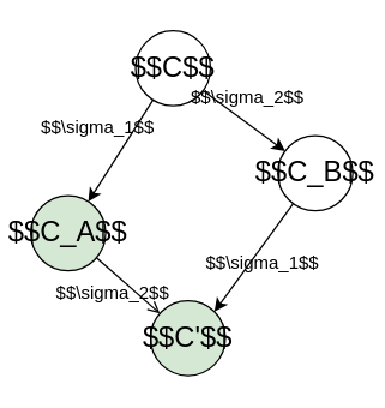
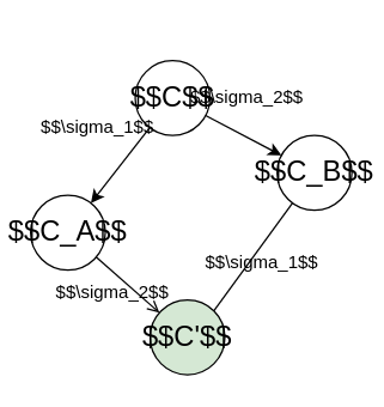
  <mxCell id="0" />
  <mxCell id="1" parent="0" />
  <mxCell id="2" style="rounded=0;orthogonalLoop=1;jettySize=auto;html=1;" edge="1" parent="1" source="4" target="8"><mxGeometry relative="1" as="geometry" /></mxCell>
  <mxCell id="3" style="edgeStyle=none;rounded=0;orthogonalLoop=1;jettySize=auto;html=1;" edge="1" parent="1" source="4" target="6"><mxGeometry relative="1" as="geometry" /></mxCell>
- <mxCell id="4" value="$$C$$" style="ellipse;whiteSpace=wrap;html=1;aspect=fixed;fontSize=19;" vertex="1" parent="1"><mxGeometry x="90" y="20" width="50" height="50" as="geometry" /></mxCell>
+ <mxCell id="4" value="$$C$$" style="ellipse;whiteSpace=wrap;html=1;aspect=fixed;fontSize=19;" vertex="1" parent="1"><mxGeometry x="90" y="40" width="50" height="50" as="geometry" /></mxCell>
  <mxCell id="5" style="edgeStyle=none;rounded=0;orthogonalLoop=1;jettySize=auto;html=1;endArrow=open;" edge="1" parent="1" source="6" target="9"><mxGeometry relative="1" as="geometry" /></mxCell>
- <mxCell id="6" value="$$C_A$$" style="ellipse;whiteSpace=wrap;html=1;aspect=fixed;fontSize=19;fillColor=#d5e8d4;" vertex="1" parent="1"><mxGeometry x="20" y="130" width="50" height="50" as="geometry" /></mxCell>
- <mxCell id="7" style="edgeStyle=none;rounded=0;orthogonalLoop=1;jettySize=auto;html=1;entryX=1;entryY=0;entryDx=0;entryDy=0;" edge="1" parent="1" source="8" target="9"><mxGeometry relative="1" as="geometry" /></mxCell>
+ <mxCell id="6" value="$$C_A$$" style="ellipse;whiteSpace=wrap;html=1;aspect=fixed;fontSize=19;" vertex="1" parent="1"><mxGeometry x="20" y="130" width="50" height="50" as="geometry" /></mxCell>
+ <mxCell id="7" style="edgeStyle=none;rounded=0;orthogonalLoop=1;jettySize=auto;html=1;entryX=1;entryY=0;entryDx=0;entryDy=0;endArrow=none;" edge="1" parent="1" source="8" target="9"><mxGeometry relative="1" as="geometry" /></mxCell>
  <mxCell id="8" value="$$C_B$$" style="ellipse;whiteSpace=wrap;html=1;aspect=fixed;fontSize=19;" vertex="1" parent="1"><mxGeometry x="185" y="90" width="50" height="50" as="geometry" /></mxCell>
  <mxCell id="9" value="$$C'$$" style="ellipse;whiteSpace=wrap;html=1;aspect=fixed;fontSize=19;fillColor=#d5e8d4;" vertex="1" parent="1"><mxGeometry x="100" y="200" width="50" height="50" as="geometry" /></mxCell>
  <mxCell id="10" value="$$\sigma_1$$" style="text;html=1;strokeColor=none;fillColor=none;align=center;verticalAlign=middle;whiteSpace=wrap;rounded=0;" vertex="1" parent="1"><mxGeometry x="50" y="70" width="30" height="30" as="geometry" /></mxCell>
  <mxCell id="11" value="$$\sigma_1$$" style="text;html=1;strokeColor=none;fillColor=none;align=center;verticalAlign=middle;whiteSpace=wrap;rounded=0;" vertex="1" parent="1"><mxGeometry x="160" y="160" width="30" height="30" as="geometry" /></mxCell>
  <mxCell id="12" value="$$\sigma_2$$" style="text;html=1;strokeColor=none;fillColor=none;align=center;verticalAlign=middle;whiteSpace=wrap;rounded=0;" vertex="1" parent="1"><mxGeometry x="150" y="50" width="30" height="30" as="geometry" /></mxCell>
  <mxCell id="13" value="$$\sigma_2$$" style="text;html=1;strokeColor=none;fillColor=none;align=center;verticalAlign=middle;whiteSpace=wrap;rounded=0;" vertex="1" parent="1"><mxGeometry x="60" y="180" width="30" height="30" as="geometry" /></mxCell>
